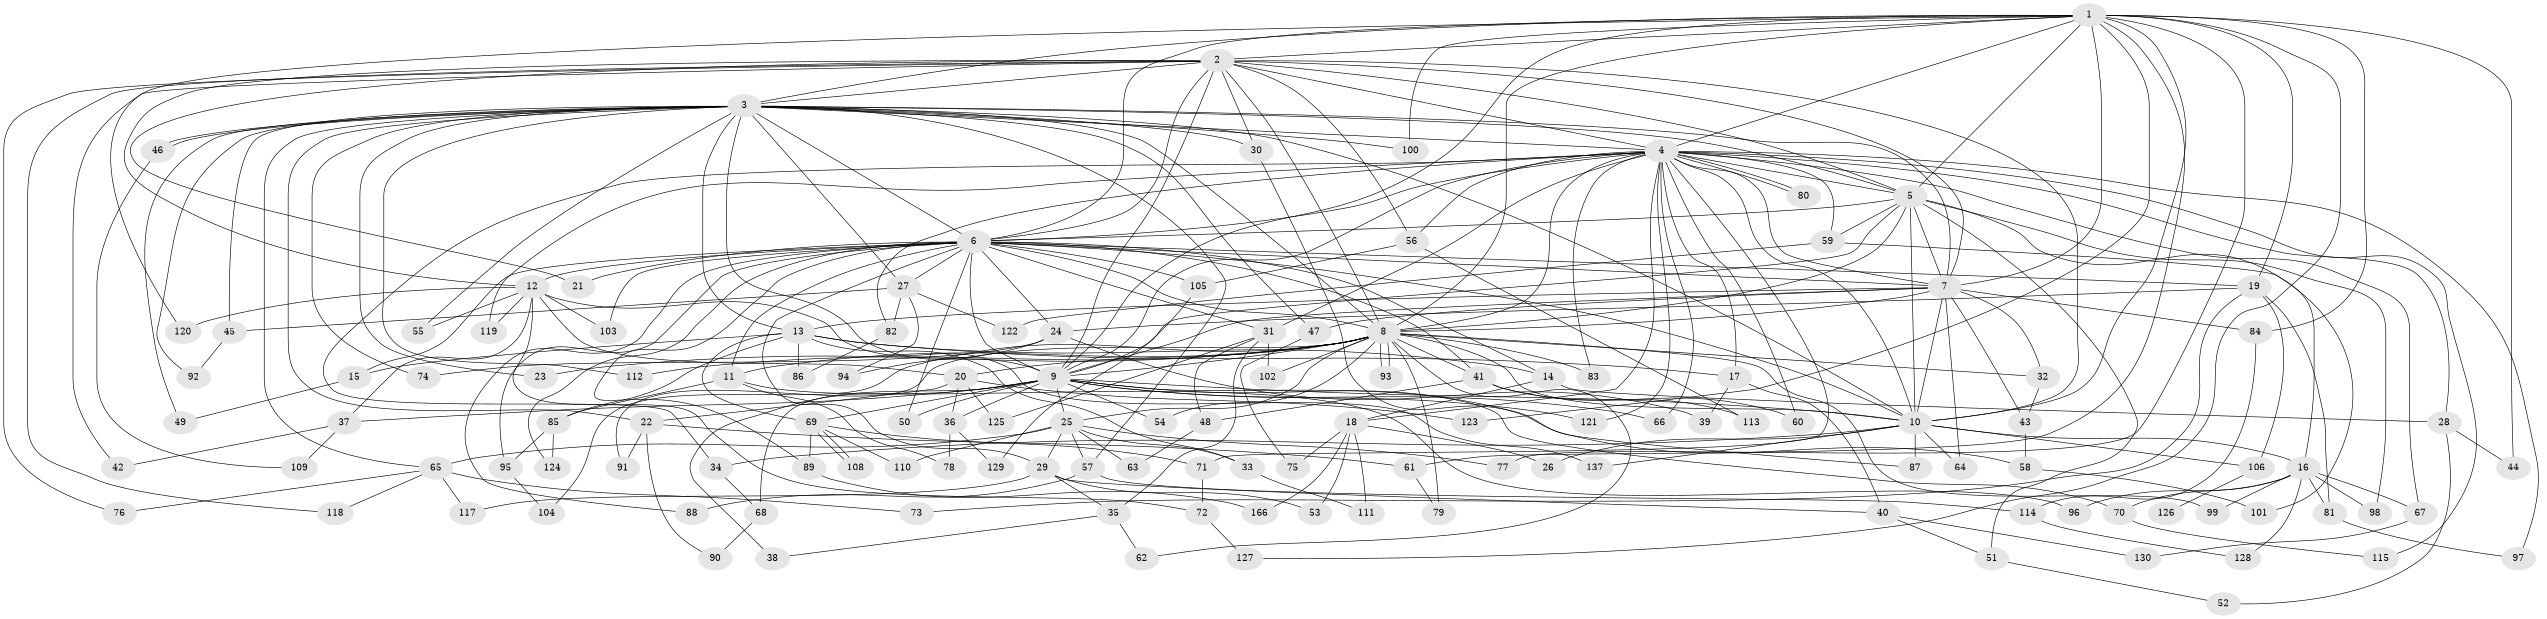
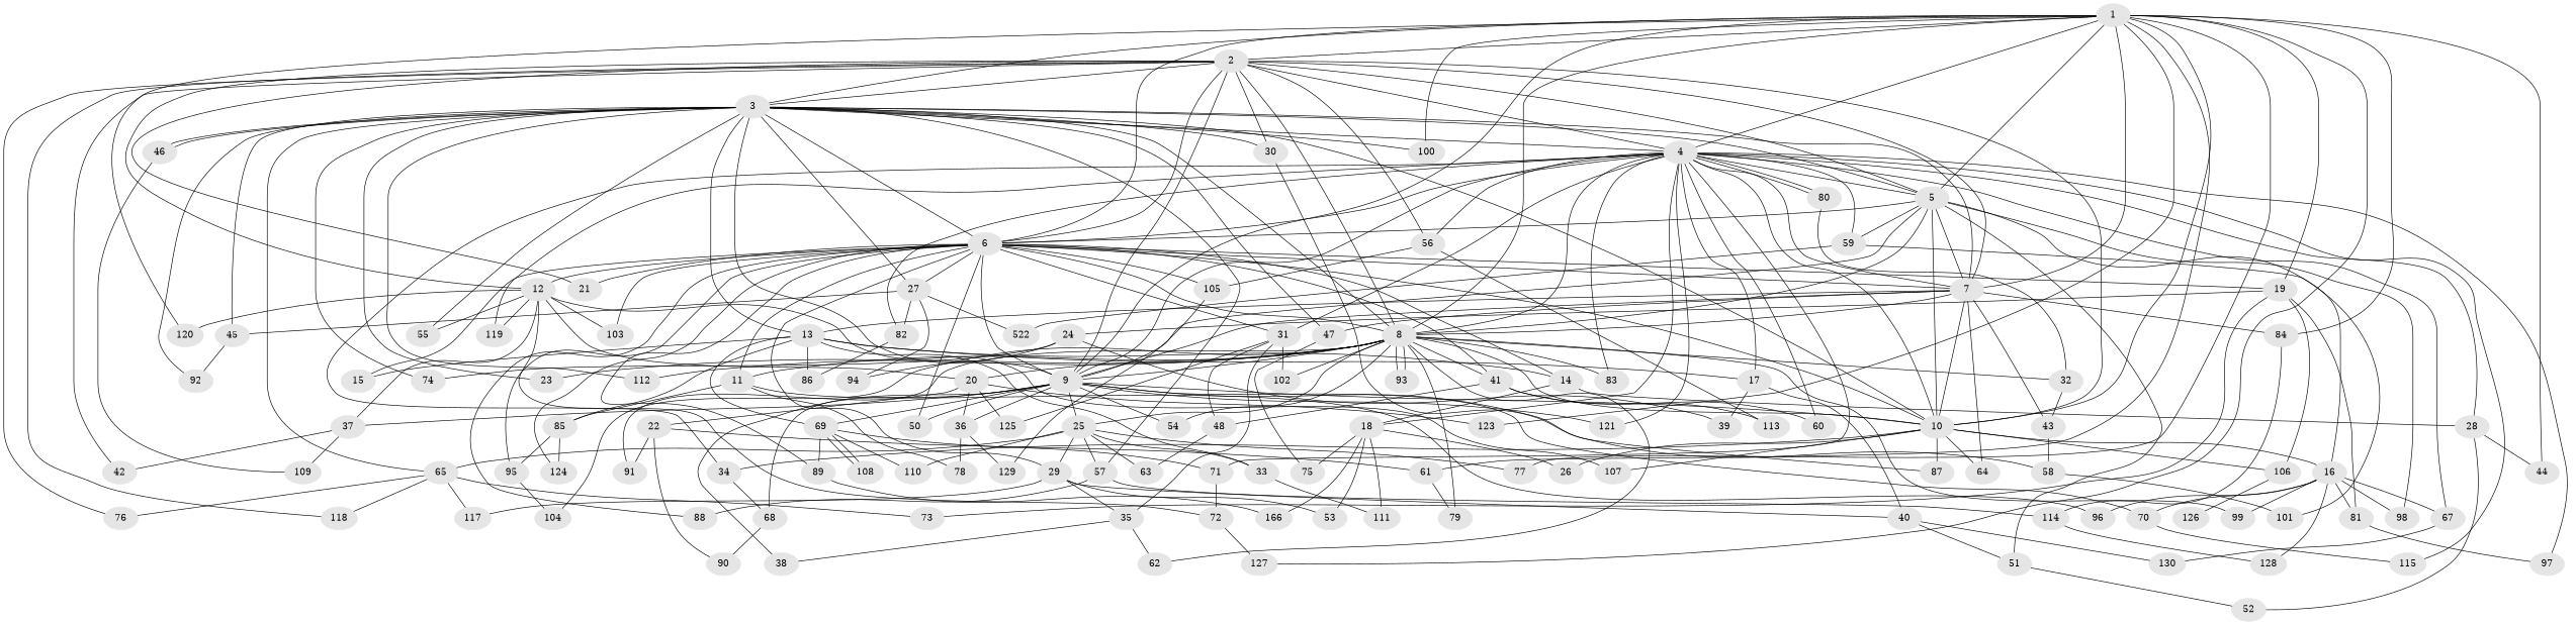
  graph {
    node [color=gray90 style=filled]
    1
    2
    3
    4
    5
    6
    7
    8
    9
    10
    19
    44
    61
    77
    84
    100
    120
    123
    127
    12
    21
    30
    42
    56
    76
    118
    13
    22
    23
    27
    45
    46
    47
-   49
    55
    57
    65
    74
    92
    112
    17
    18
    28
    31
    34
    59
    60
-   66
    67
    71
    80
    82
    83
    97
    115
    119
    121
    16
    51
    98
    11
    14
    15
    24
    29
    41
    50
    88
    89
    95
    103
    105
    124
    32
    43
    64
    20
    25
    54
    62
    79
    91
    93
    99
    102
    104
    36
    37
    38
    58
    68
    69
    70
    26
    87
    106
-   107 [label=137]
+   107
    81
    73
    114
    72
    113
    86
    85
    33
    90
    94
-   122
+   122 [label=522]
    109
    75
    117
    39
    40
    53
    111
    n116 [label=166]
    52
    125
    35
    48
    101
    130
    96
    128
    78
    129
    63
    110
    108
    126
    1 -- 2
    1 -- 3
    1 -- 4
    1 -- 5
    1 -- 6
    1 -- 7
    1 -- 8
    1 -- 9
    1 -- 10
    1 -- 19
    1 -- 44
    1 -- 61
    1 -- 77
    1 -- 84
    1 -- 100
    1 -- 120
    1 -- 123
    1 -- 127
    2 -- 3
    2 -- 4
    2 -- 5
    2 -- 6
    2 -- 7
    2 -- 8
    2 -- 9
    2 -- 10
    2 -- 12
    2 -- 21
    2 -- 30
    2 -- 42
    2 -- 56
    2 -- 76
    2 -- 118
    3 -- 4
    3 -- 5
    3 -- 6
    3 -- 7
    3 -- 8
    3 -- 9
    3 -- 10
    3 -- 100
    3 -- 30
    3 -- 13
-   3 -- 22
    3 -- 23
    3 -- 27
    3 -- 45
    3 -- 46
    3 -- 46
    3 -- 47
-   3 -- 49
    3 -- 55
    3 -- 57
    3 -- 65
    3 -- 74
    3 -- 92
    3 -- 112
    4 -- 5
    4 -- 6
    4 -- 7
    4 -- 8
    4 -- 9
    4 -- 10
    4 -- 56
    4 -- 17
    4 -- 18
    4 -- 28
    4 -- 31
    4 -- 34
    4 -- 59
    4 -- 60
-   4 -- 66
    4 -- 67
    4 -- 71
    4 -- 80
    4 -- 80
    4 -- 82
    4 -- 83
    4 -- 97
    4 -- 115
    4 -- 119
    4 -- 121
    5 -- 6
    5 -- 7
    5 -- 8
    5 -- 9
    5 -- 10
    5 -- 59
    5 -- 16
    5 -- 51
    5 -- 98
    6 -- 7
    6 -- 8
    6 -- 9
    6 -- 10
    6 -- 19
    6 -- 12
    6 -- 21
    6 -- 27
    6 -- 31
    6 -- 11
    6 -- 14
    6 -- 15
-   6 -- 24
    6 -- 29
    6 -- 41
    6 -- 50
    6 -- 88
    6 -- 89
    6 -- 95
    6 -- 103
    6 -- 105
    6 -- 124
    7 -- 8
    7 -- 9
    7 -- 10
    7 -- 84
    7 -- 13
    7 -- 47
-   7 -- 32
+   80 -- 32
    7 -- 43
    7 -- 64
    8 -- 9
    8 -- 10
    8 -- 23
    8 -- 112
    8 -- 83
    8 -- 11
    8 -- 41
    8 -- 32
    8 -- 20
    8 -- 25
    8 -- 54
    8 -- 62
    8 -- 79
    8 -- 91
    8 -- 93
    8 -- 93
    8 -- 99
    8 -- 102
    8 -- 104
    9 -- 10
-   9 -- 66
    9 -- 121
    9 -- 50
    9 -- 25
    9 -- 54
    9 -- 36
    9 -- 37
    9 -- 38
    9 -- 58
    9 -- 68
    9 -- 69
    9 -- 70
    10 -- 34
    10 -- 16
    10 -- 64
    10 -- 26
    10 -- 87
    10 -- 106
    10 -- 107
    19 -- 24
    19 -- 106
    19 -- 81
    19 -- 73
    61 -- 79
    84 -- 114
    12 -- 120
    12 -- 55
    12 -- 119
    12 -- 103
    12 -- 20
    12 -- 37
    12 -- 107
    12 -- 72
    30 -- 87
    56 -- 105
    56 -- 113
    13 -- 17
    13 -- 14
    13 -- 15
    13 -- 69
    13 -- 86
    13 -- 85
    13 -- 33
    22 -- 61
    22 -- 91
    22 -- 90
    27 -- 45
    27 -- 82
    27 -- 94
    27 -- 122
    45 -- 92
    46 -- 109
    47 -- 75
    57 -- 88
    57 -- 114
    65 -- 76
    65 -- 118
    65 -- 73
    65 -- 117
    17 -- 39
    17 -- 40
    18 -- 26
    18 -- 75
    18 -- 53
    18 -- 111
    18 -- n116
    28 -- 44
    28 -- 52
    31 -- 102
    31 -- 125
    31 -- 35
    31 -- 48
    34 -- 68
    59 -- 122
    59 -- 101
    67 -- 130
    71 -- 72
    82 -- 86
    16 -- 67
    16 -- 98
    16 -- 99
    16 -- 70
    16 -- 81
    16 -- 96
    16 -- 128
    51 -- 52
    11 -- 85
    11 -- 96
    11 -- 78
    14 -- 18
    14 -- 28
-   15 -- 49
    24 -- 74
    24 -- 94
    24 -- 39
    29 -- 117
    29 -- 40
    29 -- 53
    29 -- 35
    41 -- 60
    41 -- 113
    41 -- 48
    89 -- n116
    95 -- 104
    105 -- 129
    32 -- 43
    43 -- 58
    20 -- 123
    20 -- 22
    20 -- 36
    20 -- 125
    25 -- 77
    25 -- 57
    25 -- 65
    25 -- 29
    25 -- 33
    25 -- 63
    25 -- 110
    36 -- 78
    36 -- 129
    37 -- 42
    37 -- 109
    58 -- 101
    68 -- 90
    69 -- 71
    69 -- 89
    69 -- 110
    69 -- 108
    69 -- 108
    70 -- 115
    106 -- 126
    81 -- 97
    114 -- 128
    72 -- 127
    85 -- 95
    85 -- 124
    33 -- 111
    40 -- 51
    40 -- 130
    35 -- 62
    35 -- 38
    48 -- 63
  }
